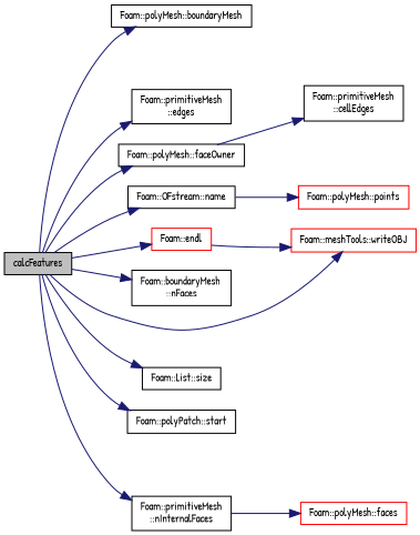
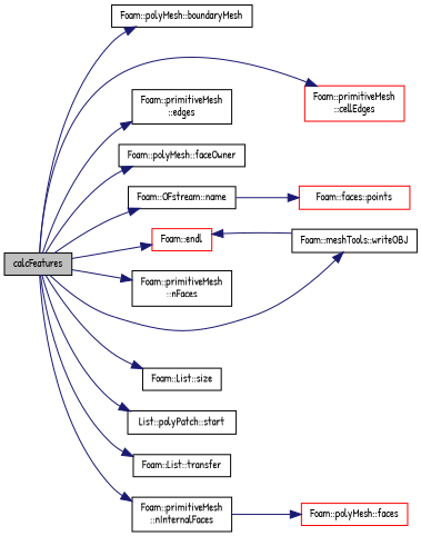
  digraph {
    fontname="Patrick Hand"
    rankdir=LR
    node [color=black fontname="Patrick Hand" fontsize=10 shape=record]
    edge [color=midnightblue fontname="Patrick Hand" fontsize=10 labelfontname=Helvetica labelfontsize=10 style=solid]
    n1 [fillcolor=grey75 fontcolor=black height=0.2 label=calcFeatures style=filled width=0.4]
    n2 [height=0.2 label="Foam::polyMesh::boundaryMesh" width=0.4]
-   n3 [height=0.2 label="Foam::primitiveMesh\l::cellEdges" width=0.4]
+   n3 [color=red height=0.2 label="Foam::primitiveMesh\l::cellEdges" width=0.4]
    n4 [height=0.2 label="Foam::primitiveMesh\l::edges" width=0.4]
    n5 [color=red height=0.2 label="Foam::endl" width=0.4]
    n6 [height=0.2 label="Foam::polyMesh::faceOwner" width=0.4]
    n7 [height=0.2 label="Foam::OFstream::name" width=0.4]
-   n8 [height=0.2 label="Foam::boundaryMesh\l::nFaces" width=0.4]
+   n8 [height=0.2 label="Foam::primitiveMesh\l::nFaces" width=0.4]
    n9 [height=0.2 label="Foam::primitiveMesh\l::nInternalFaces" width=0.4]
    n10 [height=0.2 label="Foam::List::size" width=0.4]
-   n11 [height=0.2 label="Foam::polyPatch::start" width=0.4]
-   n13 [color=red height=0.2 label="Foam::meshTools::writeOBJ" width=0.4]
+   n11 [height=0.2 label="List::polyPatch::start" width=0.4]
+   n12 [height=0.2 label="Foam::List::transfer" width=0.4]
+   n13 [height=0.2 label="Foam::meshTools::writeOBJ" width=0.4]
    n14 [color=red height=0.2 label="Foam::polyMesh::faces" width=0.4]
-   n15 [color=red height=0.2 label="Foam::polyMesh::points" width=0.4]
+   n15 [color=red height=0.2 label="Foam::faces::points" width=0.4]
    n1 -> n2
-   n6 -> n3
+   n1 -> n3
    n1 -> n4
    n1 -> n5
    n1 -> n6
    n1 -> n7
    n1 -> n8
    n1 -> n9
    n1 -> n10
    n1 -> n11
+   n1 -> n12
    n1 -> n13
    n7 -> n15
    n9 -> n14
-   n5 -> n13
+   n13 -> n5
  }
